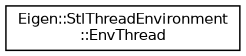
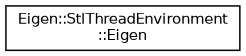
  digraph {
    rankdir=LR
-   n1 [color=black fillcolor=white fontname=Helvetica fontsize=10 height=0.2 label="Eigen::StlThreadEnvironment\l::EnvThread" shape=box style=filled width=0.4]
+   n1 [color=black fillcolor=white fontname=Helvetica fontsize=10 height=0.2 label="Eigen::StlThreadEnvironment\l::Eigen" shape=box style=filled width=0.4]
  }
